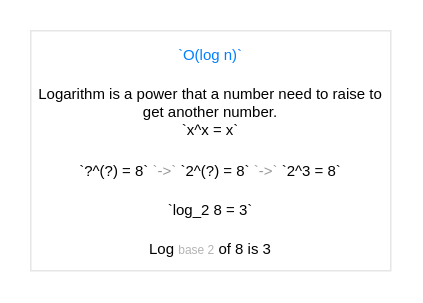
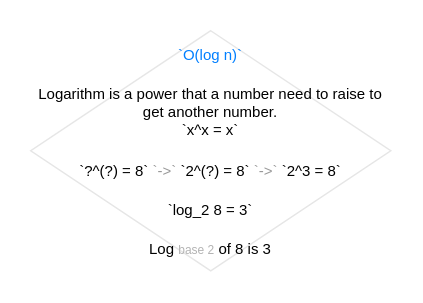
  <mxCell id="0" />
  <mxCell id="1" parent="0" />
- <mxCell id="2" value="&lt;p style=&quot;line-height: 0.5&quot;&gt;&lt;/p&gt;&lt;div&gt;&lt;span style=&quot;font-size: 10px ; color: rgb(0 , 127 , 255)&quot;&gt;`O(log n)`&lt;/span&gt;&lt;/div&gt;&lt;div&gt;&lt;span style=&quot;font-size: 10px ; color: rgb(0 , 127 , 255)&quot;&gt;&lt;br&gt;&lt;/span&gt;&lt;/div&gt;&lt;font&gt;&lt;font style=&quot;font-size: 10px&quot;&gt;&lt;div&gt;&lt;span&gt;Logarithm is a power that a number need to raise to get another number.&lt;/span&gt;&lt;/div&gt;&lt;/font&gt;&lt;span style=&quot;font-size: 10px&quot;&gt;&lt;div&gt;&lt;span&gt;`x^x = x`&lt;/span&gt;&lt;/div&gt;&lt;/span&gt;&lt;div&gt;&lt;br&gt;&lt;/div&gt;&lt;span style=&quot;font-size: 10px&quot;&gt;&lt;div&gt;&lt;span&gt;`?^(?) = 8`&amp;nbsp;&lt;/span&gt;&lt;span style=&quot;color: rgb(153 , 153 , 153)&quot;&gt;`-&amp;gt;`&amp;nbsp;&lt;/span&gt;&lt;span&gt;`2^(?) = 8`&amp;nbsp;&lt;/span&gt;&lt;font color=&quot;#999999&quot;&gt;`-&amp;gt;`&amp;nbsp;&lt;/font&gt;&lt;span&gt;`2^3 = 8`&lt;/span&gt;&lt;/div&gt;&lt;/span&gt;&lt;div&gt;&lt;br&gt;&lt;/div&gt;&lt;div style=&quot;font-size: 10px&quot;&gt;&lt;span&gt;`log_2 8 = 3`&lt;/span&gt;&lt;/div&gt;&lt;div style=&quot;font-size: 10px&quot;&gt;&lt;span&gt;&lt;br&gt;&lt;/span&gt;&lt;/div&gt;&lt;div&gt;&lt;span&gt;&lt;span style=&quot;font-size: 10px&quot;&gt;Log &lt;/span&gt;&lt;font style=&quot;font-size: 8px&quot; color=&quot;#b3b3b3&quot;&gt;base 2&lt;/font&gt;&lt;span style=&quot;font-size: 10px&quot;&gt; of 8 is 3&lt;/span&gt;&lt;/span&gt;&lt;/div&gt;&lt;/font&gt;&lt;p&gt;&lt;/p&gt;" style="rounded=0;whiteSpace=wrap;html=1;shadow=0;glass=0;sketch=0;align=center;strokeColor=#E6E6E6;" parent="1" vertex="1"><mxGeometry x="20" y="20" width="240" height="160" as="geometry" /></mxCell>
+ <mxCell id="2" value="&lt;p style=&quot;line-height: 0.5&quot;&gt;&lt;/p&gt;&lt;div&gt;&lt;span style=&quot;font-size: 10px ; color: rgb(0 , 127 , 255)&quot;&gt;`O(log n)`&lt;/span&gt;&lt;/div&gt;&lt;div&gt;&lt;span style=&quot;font-size: 10px ; color: rgb(0 , 127 , 255)&quot;&gt;&lt;br&gt;&lt;/span&gt;&lt;/div&gt;&lt;font&gt;&lt;font style=&quot;font-size: 10px&quot;&gt;&lt;div&gt;&lt;span&gt;Logarithm is a power that a number need to raise to get another number.&lt;/span&gt;&lt;/div&gt;&lt;/font&gt;&lt;span style=&quot;font-size: 10px&quot;&gt;&lt;div&gt;&lt;span&gt;`x^x = x`&lt;/span&gt;&lt;/div&gt;&lt;/span&gt;&lt;div&gt;&lt;br&gt;&lt;/div&gt;&lt;span style=&quot;font-size: 10px&quot;&gt;&lt;div&gt;&lt;span&gt;`?^(?) = 8`&amp;nbsp;&lt;/span&gt;&lt;span style=&quot;color: rgb(153 , 153 , 153)&quot;&gt;`-&amp;gt;`&amp;nbsp;&lt;/span&gt;&lt;span&gt;`2^(?) = 8`&amp;nbsp;&lt;/span&gt;&lt;font color=&quot;#999999&quot;&gt;`-&amp;gt;`&amp;nbsp;&lt;/font&gt;&lt;span&gt;`2^3 = 8`&lt;/span&gt;&lt;/div&gt;&lt;/span&gt;&lt;div&gt;&lt;br&gt;&lt;/div&gt;&lt;div style=&quot;font-size: 10px&quot;&gt;&lt;span&gt;`log_2 8 = 3`&lt;/span&gt;&lt;/div&gt;&lt;div style=&quot;font-size: 10px&quot;&gt;&lt;span&gt;&lt;br&gt;&lt;/span&gt;&lt;/div&gt;&lt;div&gt;&lt;span&gt;&lt;span style=&quot;font-size: 10px&quot;&gt;Log &lt;/span&gt;&lt;font style=&quot;font-size: 8px&quot; color=&quot;#b3b3b3&quot;&gt;base 2&lt;/font&gt;&lt;span style=&quot;font-size: 10px&quot;&gt; of 8 is 3&lt;/span&gt;&lt;/span&gt;&lt;/div&gt;&lt;/font&gt;&lt;p&gt;&lt;/p&gt;" style="rhombus;whiteSpace=wrap;html=1;shadow=0;glass=0;sketch=0;align=center;strokeColor=#E6E6E6;" parent="1" vertex="1"><mxGeometry x="20" y="20" width="240" height="160" as="geometry" /></mxCell>
